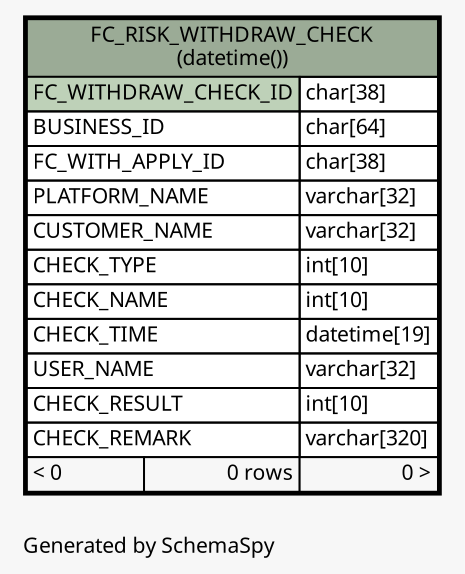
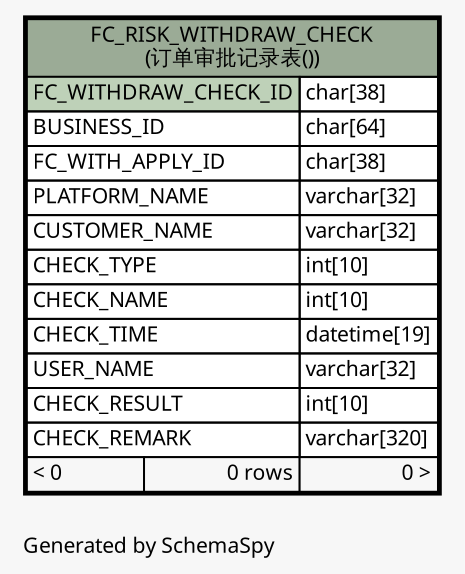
  digraph {
    bgcolor="#f7f7f7"
    fontname="Microsoft YaHei"
    fontsize=11
    label="\nGenerated by SchemaSpy"
    labeljust=l
    nodesep=0.18
    rankdir=RL
    ranksep=0.46
-   n1 [fontname="Microsoft YaHei" fontsize=11 label=<     <TABLE BORDER="2" CELLBORDER="1" CELLSPACING="0" BGCOLOR="#ffffff">       <TR><TD COLSPAN="3" BGCOLOR="#9bab96" ALIGN="CENTER">FC_RISK_WITHDRAW_CHECK<br/>(datetime())</TD></TR>       <TR><TD PORT="FC_WITHDRAW_CHECK_ID" COLSPAN="2" BGCOLOR="#bed1b8" ALIGN="LEFT">FC_WITHDRAW_CHECK_ID</TD><TD PORT="FC_WITHDRAW_CHECK_ID.type" ALIGN="LEFT">char[38]</TD></TR>       <TR><TD PORT="BUSINESS_ID" COLSPAN="2" ALIGN="LEFT">BUSINESS_ID</TD><TD PORT="BUSINESS_ID.type" ALIGN="LEFT">char[64]</TD></TR>       <TR><TD PORT="FC_WITH_APPLY_ID" COLSPAN="2" ALIGN="LEFT">FC_WITH_APPLY_ID</TD><TD PORT="FC_WITH_APPLY_ID.type" ALIGN="LEFT">char[38]</TD></TR>       <TR><TD PORT="PLATFORM_NAME" COLSPAN="2" ALIGN="LEFT">PLATFORM_NAME</TD><TD PORT="PLATFORM_NAME.type" ALIGN="LEFT">varchar[32]</TD></TR>       <TR><TD PORT="CUSTOMER_NAME" COLSPAN="2" ALIGN="LEFT">CUSTOMER_NAME</TD><TD PORT="CUSTOMER_NAME.type" ALIGN="LEFT">varchar[32]</TD></TR>       <TR><TD PORT="CHECK_TYPE" COLSPAN="2" ALIGN="LEFT">CHECK_TYPE</TD><TD PORT="CHECK_TYPE.type" ALIGN="LEFT">int[10]</TD></TR>       <TR><TD PORT="CHECK_NAME" COLSPAN="2" ALIGN="LEFT">CHECK_NAME</TD><TD PORT="CHECK_NAME.type" ALIGN="LEFT">int[10]</TD></TR>       <TR><TD PORT="CHECK_TIME" COLSPAN="2" ALIGN="LEFT">CHECK_TIME</TD><TD PORT="CHECK_TIME.type" ALIGN="LEFT">datetime[19]</TD></TR>       <TR><TD PORT="USER_NAME" COLSPAN="2" ALIGN="LEFT">USER_NAME</TD><TD PORT="USER_NAME.type" ALIGN="LEFT">varchar[32]</TD></TR>       <TR><TD PORT="CHECK_RESULT" COLSPAN="2" ALIGN="LEFT">CHECK_RESULT</TD><TD PORT="CHECK_RESULT.type" ALIGN="LEFT">int[10]</TD></TR>       <TR><TD PORT="CHECK_REMARK" COLSPAN="2" ALIGN="LEFT">CHECK_REMARK</TD><TD PORT="CHECK_REMARK.type" ALIGN="LEFT">varchar[320]</TD></TR>       <TR><TD ALIGN="LEFT" BGCOLOR="#f7f7f7">&lt; 0</TD><TD ALIGN="RIGHT" BGCOLOR="#f7f7f7">0 rows</TD><TD ALIGN="RIGHT" BGCOLOR="#f7f7f7">0 &gt;</TD></TR>     </TABLE>> shape=plaintext]
+   n1 [fontname="Microsoft YaHei" fontsize=11 label=<     <TABLE BORDER="2" CELLBORDER="1" CELLSPACING="0" BGCOLOR="#ffffff">       <TR><TD COLSPAN="3" BGCOLOR="#9bab96" ALIGN="CENTER">FC_RISK_WITHDRAW_CHECK<br/>(订单审批记录表())</TD></TR>       <TR><TD PORT="FC_WITHDRAW_CHECK_ID" COLSPAN="2" BGCOLOR="#bed1b8" ALIGN="LEFT">FC_WITHDRAW_CHECK_ID</TD><TD PORT="FC_WITHDRAW_CHECK_ID.type" ALIGN="LEFT">char[38]</TD></TR>       <TR><TD PORT="BUSINESS_ID" COLSPAN="2" ALIGN="LEFT">BUSINESS_ID</TD><TD PORT="BUSINESS_ID.type" ALIGN="LEFT">char[64]</TD></TR>       <TR><TD PORT="FC_WITH_APPLY_ID" COLSPAN="2" ALIGN="LEFT">FC_WITH_APPLY_ID</TD><TD PORT="FC_WITH_APPLY_ID.type" ALIGN="LEFT">char[38]</TD></TR>       <TR><TD PORT="PLATFORM_NAME" COLSPAN="2" ALIGN="LEFT">PLATFORM_NAME</TD><TD PORT="PLATFORM_NAME.type" ALIGN="LEFT">varchar[32]</TD></TR>       <TR><TD PORT="CUSTOMER_NAME" COLSPAN="2" ALIGN="LEFT">CUSTOMER_NAME</TD><TD PORT="CUSTOMER_NAME.type" ALIGN="LEFT">varchar[32]</TD></TR>       <TR><TD PORT="CHECK_TYPE" COLSPAN="2" ALIGN="LEFT">CHECK_TYPE</TD><TD PORT="CHECK_TYPE.type" ALIGN="LEFT">int[10]</TD></TR>       <TR><TD PORT="CHECK_NAME" COLSPAN="2" ALIGN="LEFT">CHECK_NAME</TD><TD PORT="CHECK_NAME.type" ALIGN="LEFT">int[10]</TD></TR>       <TR><TD PORT="CHECK_TIME" COLSPAN="2" ALIGN="LEFT">CHECK_TIME</TD><TD PORT="CHECK_TIME.type" ALIGN="LEFT">datetime[19]</TD></TR>       <TR><TD PORT="USER_NAME" COLSPAN="2" ALIGN="LEFT">USER_NAME</TD><TD PORT="USER_NAME.type" ALIGN="LEFT">varchar[32]</TD></TR>       <TR><TD PORT="CHECK_RESULT" COLSPAN="2" ALIGN="LEFT">CHECK_RESULT</TD><TD PORT="CHECK_RESULT.type" ALIGN="LEFT">int[10]</TD></TR>       <TR><TD PORT="CHECK_REMARK" COLSPAN="2" ALIGN="LEFT">CHECK_REMARK</TD><TD PORT="CHECK_REMARK.type" ALIGN="LEFT">varchar[320]</TD></TR>       <TR><TD ALIGN="LEFT" BGCOLOR="#f7f7f7">&lt; 0</TD><TD ALIGN="RIGHT" BGCOLOR="#f7f7f7">0 rows</TD><TD ALIGN="RIGHT" BGCOLOR="#f7f7f7">0 &gt;</TD></TR>     </TABLE>> shape=plaintext]
  }
